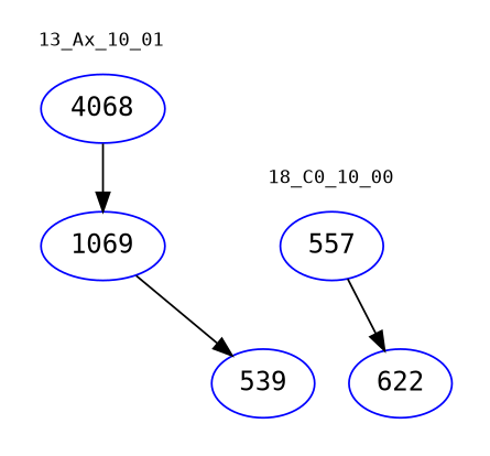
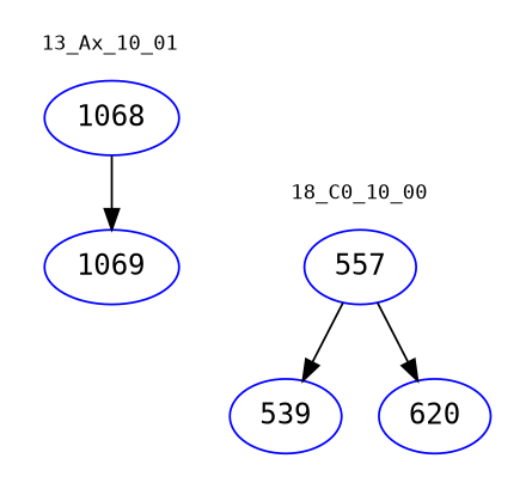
  digraph {
    fontname="DejaVu Sans Mono"
    node [color=blue fontname="DejaVu Sans Mono"]
    edge [color=black fontname="DejaVu Sans Mono"]
-   n1 [label=4068]
+   n1 [label=1068]
    n2 [label=1069]
    n3 [label=557]
    n4 [label=539]
-   n5 [label=622]
+   n5 [label=620]
    subgraph cluster_1 {
      color=white
      fontsize=10
      label="13_Ax_10_01"
      n1
      n2
    }
    subgraph cluster_2 {
      color=white
      fontsize=10
      label="18_C0_10_00"
      n3
      n4
      n5
    }
    n1 -> n2
-   n2 -> n4
+   n3 -> n4
    n3 -> n5
  }
